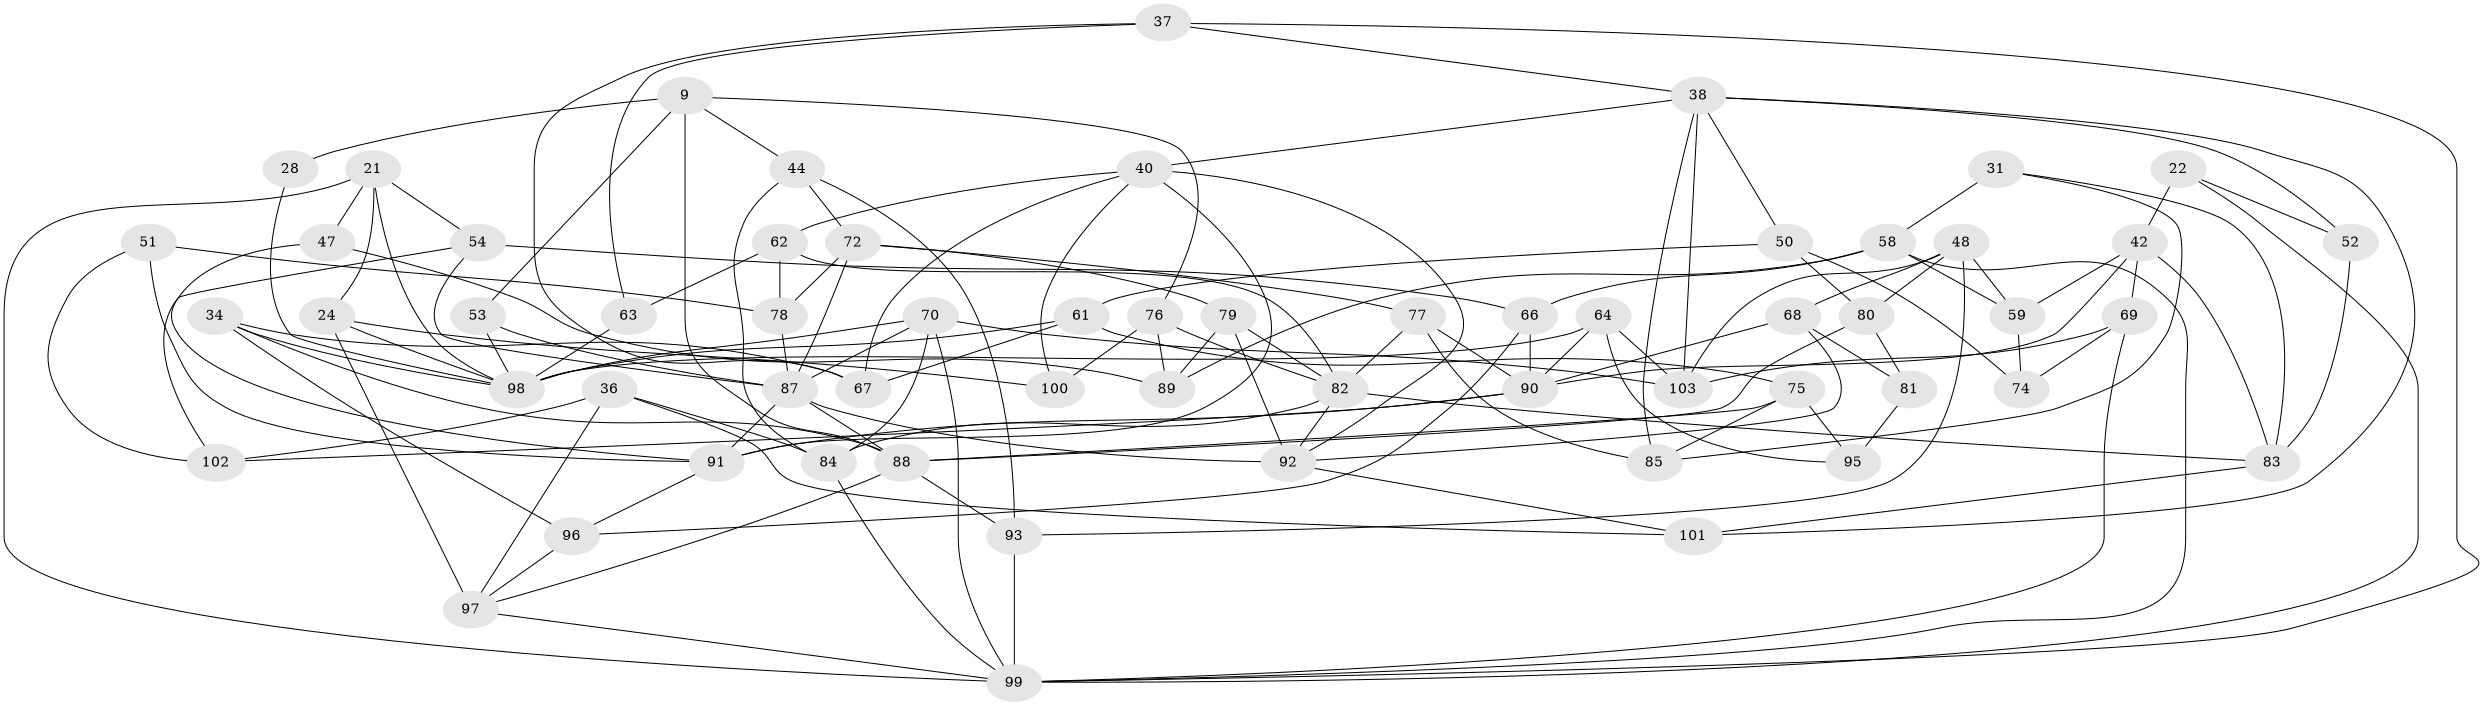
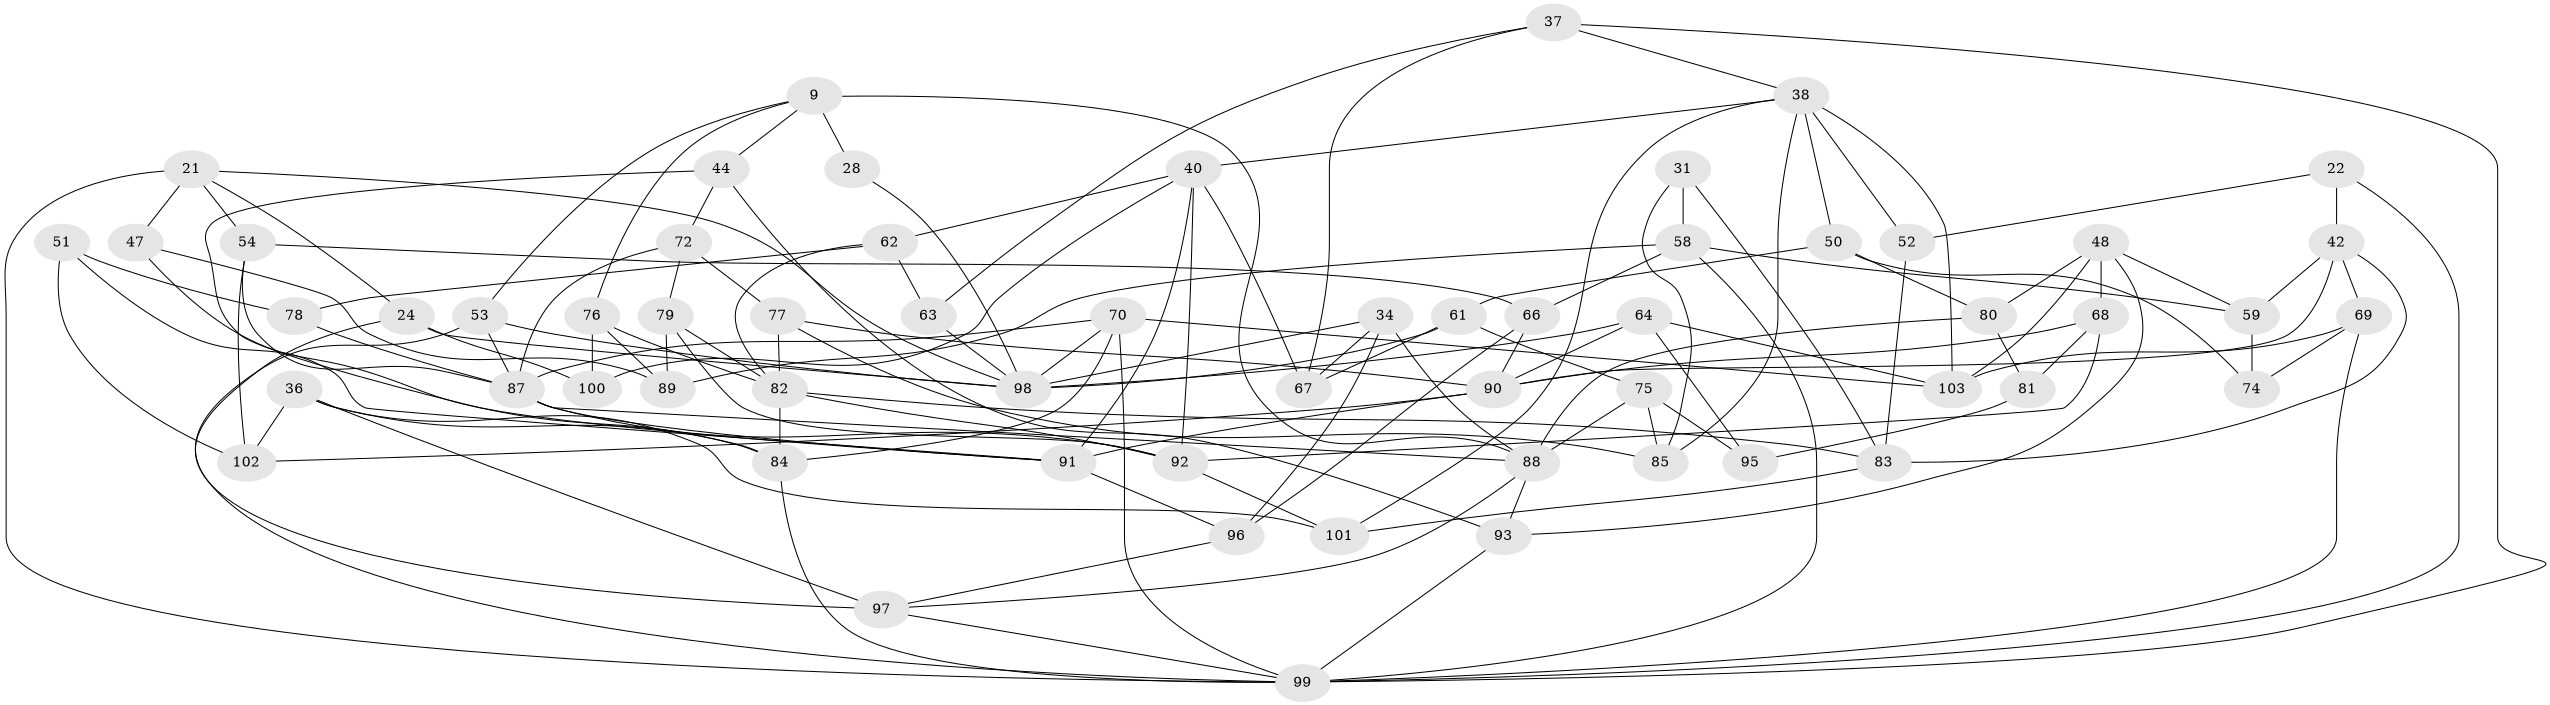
  graph {
    node [color=gray90 style=filled]
    9 [super="+4"]
    28
    44
    53
    76
    88 [super="+13+60"]
    98 [super="+27+29+86"]
    84 [super="+26"]
    72 [super="+7"]
    93
    99 [super="+65+17"]
    87 [super="+10+46"]
    100
    89
    82 [super="+11+43"]
    97 [super="+14"]
    21 [super="+3"]
    24 [super="+12"]
    47
    54
    91 [super="+39+51"]
    102
    66
    42 [super="+19"]
    83 [super="+2"]
    59
    69
    90 [super="+23+55"]
    22
    52
    58 [super="+6"]
    31
    85
    101
    34
    67
    96
    36
    38 [super="+32"]
    40 [super="+1+18"]
    50
    103 [super="+94"]
    37
    63
    62
    92 [super="+35+41"]
    80
    61
    74
    78 [super="+57"]
    77
    79 [super="+73"]
    48 [super="+30"]
    68
    81 [super="+49"]
    75
    95
    64
    70 [super="+45"]
    n60 [label=51]
    9 -- 28 [weight=2]
    9 -- 44
    9 -- 53
    9 -- 76
    9 -- 88
    28 -- 98 [weight=2]
    44 -- 84
    44 -- 72
    44 -- 93
    53 -- 98
+   53 -- 99
    53 -- 87
    76 -- 100
    76 -- 89
    76 -- 82
    88 -- 93
    88 -- 97
    84 -- 99
    72 -- 87
-   72 -- 78 [weight=2]
    72 -- 77
    72 -- 79
    93 -- 99
    87 -- 88
    87 -- 91
    87 -- 92 [weight=2]
    82 -- 84 [weight=2]
    82 -- 83
    82 -- 92
    97 -- 99
    21 -- 98
    21 -- 99
    21 -- 24
    21 -- 47 [weight=2]
    21 -- 54
    24 -- 98 [weight=2]
    24 -- 100
    24 -- 97 [weight=2]
    47 -- 89
    47 -- 91
    54 -- 87
    54 -- 102
    54 -- 66
    91 -- 96
    66 -- 90
    66 -- 96
    42 -- 83
    42 -- 59
    42 -- 69
    42 -- 90
    83 -- 101
    59 -- 74
    69 -- 99
    69 -- 103
    69 -- 74
    90 -- 91 [weight=2]
    90 -- 102
    22 -- 99
    22 -- 42 [weight=2]
    22 -- 52
    52 -- 83 [weight=2]
    58 -- 99
    58 -- 89
    58 -- 66
    58 -- 59
    31 -- 83
    31 -- 58 [weight=2]
    31 -- 85
    34 -- 88
    34 -- 98
    34 -- 67
    34 -- 96
    96 -- 97
    36 -- 84
    36 -- 97
    36 -- 102
    36 -- 101
    38 -- 52
    38 -- 85
    38 -- 101
    38 -- 40
    38 -- 50
    38 -- 103 [weight=2]
    40 -- 100
    40 -- 91 [weight=2]
    40 -- 67
    40 -- 62
    40 -- 92 [weight=2]
    50 -- 80
    50 -- 61
    50 -- 74
    37 -- 99
    37 -- 67
    37 -- 38
    37 -- 63
    63 -- 98 [weight=2]
    62 -- 82
    62 -- 63
    62 -- 78
    92 -- 101
    80 -- 88
    80 -- 81
    61 -- 98
    61 -- 67
    61 -- 75
    78 -- 87
    77 -- 82
    77 -- 90
    77 -- 85
    79 -- 89
    79 -- 82
    79 -- 92 [weight=3]
    48 -- 93
    48 -- 59
    48 -- 103
    48 -- 80
    48 -- 68
    68 -- 90
    68 -- 92
    68 -- 81
    81 -- 95 [weight=2]
    75 -- 88
    75 -- 85
    75 -- 95
    64 -- 98
    64 -- 90
    64 -- 103
    64 -- 95
    70 -- 98 [weight=3]
    70 -- 84
    70 -- 99
    70 -- 87 [weight=2]
    70 -- 103
    n60 -- 91
    n60 -- 102
    n60 -- 78 [weight=2]
  }
